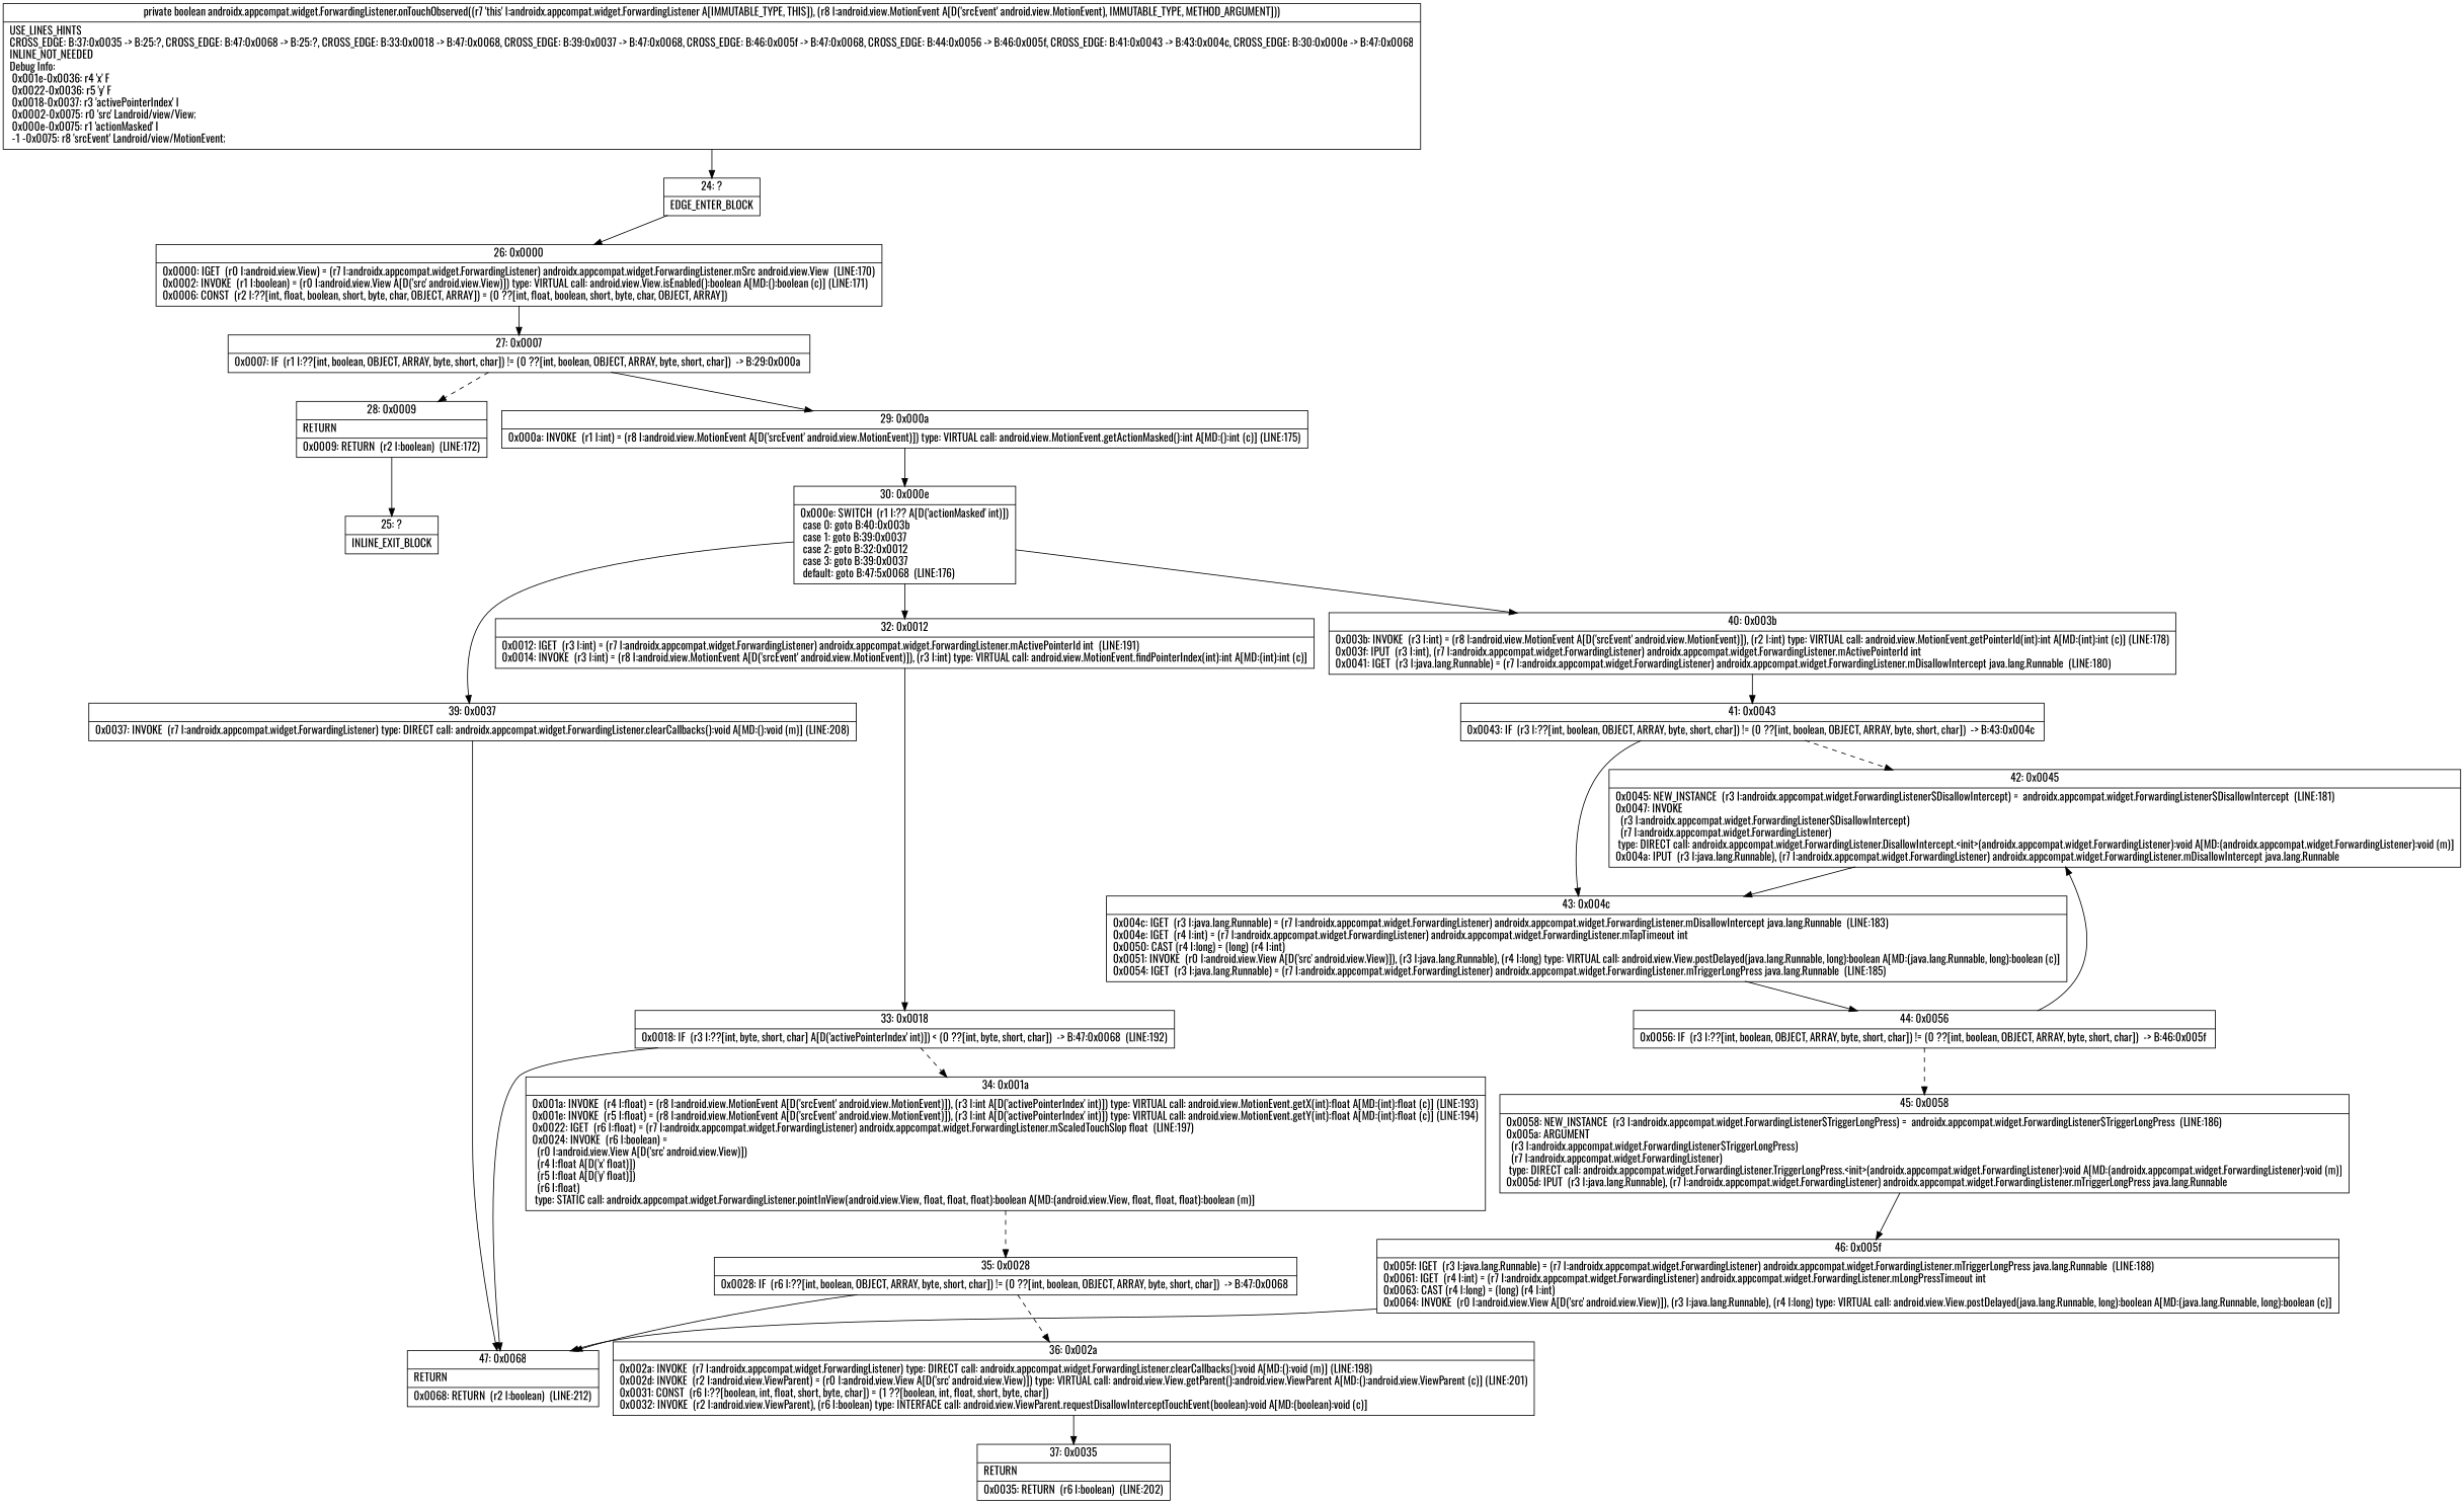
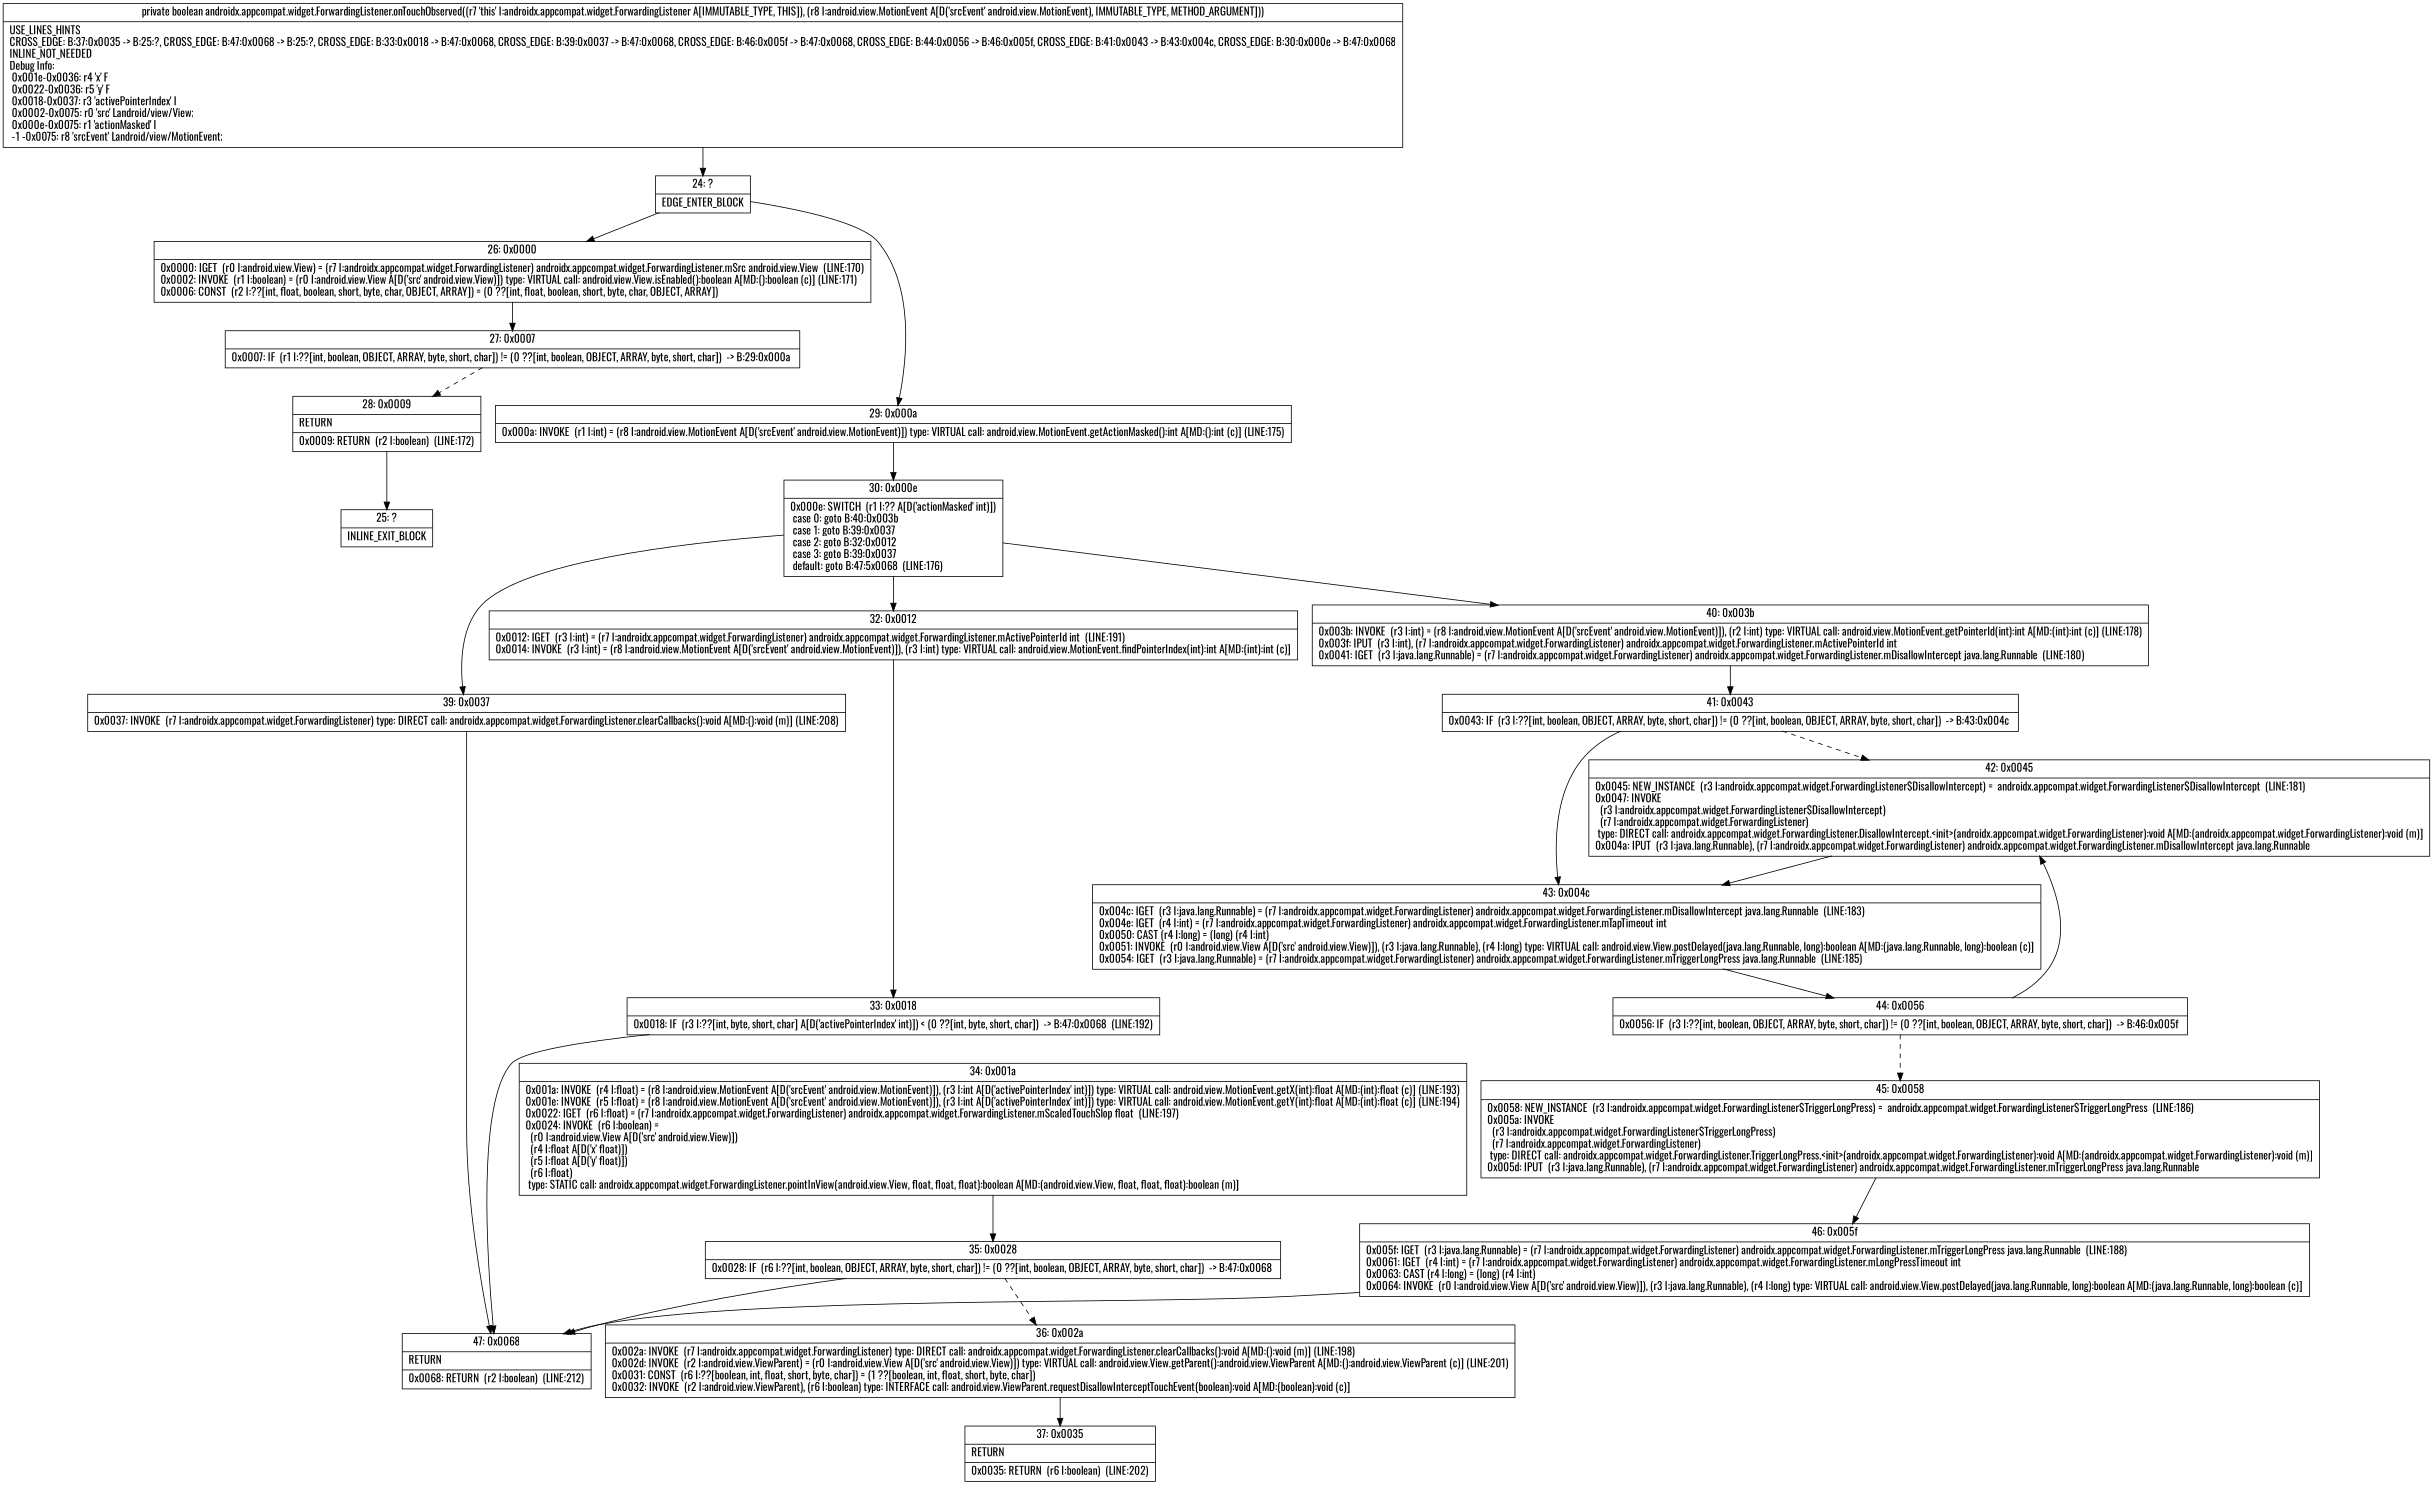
  digraph {
    fontname=Oswald
    node [fontname=Oswald shape=record]
    edge [fontname=Oswald]
    n1 [label="{24\:\ ?|EDGE_ENTER_BLOCK\l}"]
    n2 [label="{26\:\ 0x0000|0x0000: IGET  (r0 I:android.view.View) = (r7 I:androidx.appcompat.widget.ForwardingListener) androidx.appcompat.widget.ForwardingListener.mSrc android.view.View  (LINE:170)\l0x0002: INVOKE  (r1 I:boolean) = (r0 I:android.view.View A[D('src' android.view.View)]) type: VIRTUAL call: android.view.View.isEnabled():boolean A[MD:():boolean (c)] (LINE:171)\l0x0006: CONST  (r2 I:??[int, float, boolean, short, byte, char, OBJECT, ARRAY]) = (0 ??[int, float, boolean, short, byte, char, OBJECT, ARRAY]) \l}"]
    n3 [label="{27\:\ 0x0007|0x0007: IF  (r1 I:??[int, boolean, OBJECT, ARRAY, byte, short, char]) != (0 ??[int, boolean, OBJECT, ARRAY, byte, short, char])  \-\> B:29:0x000a \l}"]
    n4 [label="{28\:\ 0x0009|RETURN\l|0x0009: RETURN  (r2 I:boolean)  (LINE:172)\l}"]
    n5 [label="{29\:\ 0x000a|0x000a: INVOKE  (r1 I:int) = (r8 I:android.view.MotionEvent A[D('srcEvent' android.view.MotionEvent)]) type: VIRTUAL call: android.view.MotionEvent.getActionMasked():int A[MD:():int (c)] (LINE:175)\l}"]
    n6 [label="{25\:\ ?|INLINE_EXIT_BLOCK\l}"]
    n7 [label="{30\:\ 0x000e|0x000e: SWITCH  (r1 I:?? A[D('actionMasked' int)])\l case 0: goto B:40:0x003b\l case 1: goto B:39:0x0037\l case 2: goto B:32:0x0012\l case 3: goto B:39:0x0037\l default: goto B:47:5x0068  (LINE:176)\l}"]
    n8 [label="{32\:\ 0x0012|0x0012: IGET  (r3 I:int) = (r7 I:androidx.appcompat.widget.ForwardingListener) androidx.appcompat.widget.ForwardingListener.mActivePointerId int  (LINE:191)\l0x0014: INVOKE  (r3 I:int) = (r8 I:android.view.MotionEvent A[D('srcEvent' android.view.MotionEvent)]), (r3 I:int) type: VIRTUAL call: android.view.MotionEvent.findPointerIndex(int):int A[MD:(int):int (c)]\l}"]
    n9 [label="{39\:\ 0x0037|0x0037: INVOKE  (r7 I:androidx.appcompat.widget.ForwardingListener) type: DIRECT call: androidx.appcompat.widget.ForwardingListener.clearCallbacks():void A[MD:():void (m)] (LINE:208)\l}"]
    n10 [label="{40\:\ 0x003b|0x003b: INVOKE  (r3 I:int) = (r8 I:android.view.MotionEvent A[D('srcEvent' android.view.MotionEvent)]), (r2 I:int) type: VIRTUAL call: android.view.MotionEvent.getPointerId(int):int A[MD:(int):int (c)] (LINE:178)\l0x003f: IPUT  (r3 I:int), (r7 I:androidx.appcompat.widget.ForwardingListener) androidx.appcompat.widget.ForwardingListener.mActivePointerId int \l0x0041: IGET  (r3 I:java.lang.Runnable) = (r7 I:androidx.appcompat.widget.ForwardingListener) androidx.appcompat.widget.ForwardingListener.mDisallowIntercept java.lang.Runnable  (LINE:180)\l}"]
    n11 [label="{33\:\ 0x0018|0x0018: IF  (r3 I:??[int, byte, short, char] A[D('activePointerIndex' int)]) \< (0 ??[int, byte, short, char])  \-\> B:47:0x0068  (LINE:192)\l}"]
    n12 [label="{47\:\ 0x0068|RETURN\l|0x0068: RETURN  (r2 I:boolean)  (LINE:212)\l}"]
    n13 [label="{41\:\ 0x0043|0x0043: IF  (r3 I:??[int, boolean, OBJECT, ARRAY, byte, short, char]) != (0 ??[int, boolean, OBJECT, ARRAY, byte, short, char])  \-\> B:43:0x004c \l}"]
    n14 [label="{34\:\ 0x001a|0x001a: INVOKE  (r4 I:float) = (r8 I:android.view.MotionEvent A[D('srcEvent' android.view.MotionEvent)]), (r3 I:int A[D('activePointerIndex' int)]) type: VIRTUAL call: android.view.MotionEvent.getX(int):float A[MD:(int):float (c)] (LINE:193)\l0x001e: INVOKE  (r5 I:float) = (r8 I:android.view.MotionEvent A[D('srcEvent' android.view.MotionEvent)]), (r3 I:int A[D('activePointerIndex' int)]) type: VIRTUAL call: android.view.MotionEvent.getY(int):float A[MD:(int):float (c)] (LINE:194)\l0x0022: IGET  (r6 I:float) = (r7 I:androidx.appcompat.widget.ForwardingListener) androidx.appcompat.widget.ForwardingListener.mScaledTouchSlop float  (LINE:197)\l0x0024: INVOKE  (r6 I:boolean) = \l  (r0 I:android.view.View A[D('src' android.view.View)])\l  (r4 I:float A[D('x' float)])\l  (r5 I:float A[D('y' float)])\l  (r6 I:float)\l type: STATIC call: androidx.appcompat.widget.ForwardingListener.pointInView(android.view.View, float, float, float):boolean A[MD:(android.view.View, float, float, float):boolean (m)]\l}"]
    n15 [label="{35\:\ 0x0028|0x0028: IF  (r6 I:??[int, boolean, OBJECT, ARRAY, byte, short, char]) != (0 ??[int, boolean, OBJECT, ARRAY, byte, short, char])  \-\> B:47:0x0068 \l}"]
    n16 [label="{36\:\ 0x002a|0x002a: INVOKE  (r7 I:androidx.appcompat.widget.ForwardingListener) type: DIRECT call: androidx.appcompat.widget.ForwardingListener.clearCallbacks():void A[MD:():void (m)] (LINE:198)\l0x002d: INVOKE  (r2 I:android.view.ViewParent) = (r0 I:android.view.View A[D('src' android.view.View)]) type: VIRTUAL call: android.view.View.getParent():android.view.ViewParent A[MD:():android.view.ViewParent (c)] (LINE:201)\l0x0031: CONST  (r6 I:??[boolean, int, float, short, byte, char]) = (1 ??[boolean, int, float, short, byte, char]) \l0x0032: INVOKE  (r2 I:android.view.ViewParent), (r6 I:boolean) type: INTERFACE call: android.view.ViewParent.requestDisallowInterceptTouchEvent(boolean):void A[MD:(boolean):void (c)]\l}"]
    n17 [label="{37\:\ 0x0035|RETURN\l|0x0035: RETURN  (r6 I:boolean)  (LINE:202)\l}"]
    n18 [label="{42\:\ 0x0045|0x0045: NEW_INSTANCE  (r3 I:androidx.appcompat.widget.ForwardingListener$DisallowIntercept) =  androidx.appcompat.widget.ForwardingListener$DisallowIntercept  (LINE:181)\l0x0047: INVOKE  \l  (r3 I:androidx.appcompat.widget.ForwardingListener$DisallowIntercept)\l  (r7 I:androidx.appcompat.widget.ForwardingListener)\l type: DIRECT call: androidx.appcompat.widget.ForwardingListener.DisallowIntercept.\<init\>(androidx.appcompat.widget.ForwardingListener):void A[MD:(androidx.appcompat.widget.ForwardingListener):void (m)]\l0x004a: IPUT  (r3 I:java.lang.Runnable), (r7 I:androidx.appcompat.widget.ForwardingListener) androidx.appcompat.widget.ForwardingListener.mDisallowIntercept java.lang.Runnable \l}"]
    n19 [label="{43\:\ 0x004c|0x004c: IGET  (r3 I:java.lang.Runnable) = (r7 I:androidx.appcompat.widget.ForwardingListener) androidx.appcompat.widget.ForwardingListener.mDisallowIntercept java.lang.Runnable  (LINE:183)\l0x004e: IGET  (r4 I:int) = (r7 I:androidx.appcompat.widget.ForwardingListener) androidx.appcompat.widget.ForwardingListener.mTapTimeout int \l0x0050: CAST (r4 I:long) = (long) (r4 I:int) \l0x0051: INVOKE  (r0 I:android.view.View A[D('src' android.view.View)]), (r3 I:java.lang.Runnable), (r4 I:long) type: VIRTUAL call: android.view.View.postDelayed(java.lang.Runnable, long):boolean A[MD:(java.lang.Runnable, long):boolean (c)]\l0x0054: IGET  (r3 I:java.lang.Runnable) = (r7 I:androidx.appcompat.widget.ForwardingListener) androidx.appcompat.widget.ForwardingListener.mTriggerLongPress java.lang.Runnable  (LINE:185)\l}"]
    n20 [label="{44\:\ 0x0056|0x0056: IF  (r3 I:??[int, boolean, OBJECT, ARRAY, byte, short, char]) != (0 ??[int, boolean, OBJECT, ARRAY, byte, short, char])  \-\> B:46:0x005f \l}"]
-   n21 [label="{45\:\ 0x0058|0x0058: NEW_INSTANCE  (r3 I:androidx.appcompat.widget.ForwardingListener$TriggerLongPress) =  androidx.appcompat.widget.ForwardingListener$TriggerLongPress  (LINE:186)\l0x005a: ARGUMENT  \l  (r3 I:androidx.appcompat.widget.ForwardingListener$TriggerLongPress)\l  (r7 I:androidx.appcompat.widget.ForwardingListener)\l type: DIRECT call: androidx.appcompat.widget.ForwardingListener.TriggerLongPress.\<init\>(androidx.appcompat.widget.ForwardingListener):void A[MD:(androidx.appcompat.widget.ForwardingListener):void (m)]\l0x005d: IPUT  (r3 I:java.lang.Runnable), (r7 I:androidx.appcompat.widget.ForwardingListener) androidx.appcompat.widget.ForwardingListener.mTriggerLongPress java.lang.Runnable \l}"]
+   n21 [label="{45\:\ 0x0058|0x0058: NEW_INSTANCE  (r3 I:androidx.appcompat.widget.ForwardingListener$TriggerLongPress) =  androidx.appcompat.widget.ForwardingListener$TriggerLongPress  (LINE:186)\l0x005a: INVOKE  \l  (r3 I:androidx.appcompat.widget.ForwardingListener$TriggerLongPress)\l  (r7 I:androidx.appcompat.widget.ForwardingListener)\l type: DIRECT call: androidx.appcompat.widget.ForwardingListener.TriggerLongPress.\<init\>(androidx.appcompat.widget.ForwardingListener):void A[MD:(androidx.appcompat.widget.ForwardingListener):void (m)]\l0x005d: IPUT  (r3 I:java.lang.Runnable), (r7 I:androidx.appcompat.widget.ForwardingListener) androidx.appcompat.widget.ForwardingListener.mTriggerLongPress java.lang.Runnable \l}"]
    n22 [label="{46\:\ 0x005f|0x005f: IGET  (r3 I:java.lang.Runnable) = (r7 I:androidx.appcompat.widget.ForwardingListener) androidx.appcompat.widget.ForwardingListener.mTriggerLongPress java.lang.Runnable  (LINE:188)\l0x0061: IGET  (r4 I:int) = (r7 I:androidx.appcompat.widget.ForwardingListener) androidx.appcompat.widget.ForwardingListener.mLongPressTimeout int \l0x0063: CAST (r4 I:long) = (long) (r4 I:int) \l0x0064: INVOKE  (r0 I:android.view.View A[D('src' android.view.View)]), (r3 I:java.lang.Runnable), (r4 I:long) type: VIRTUAL call: android.view.View.postDelayed(java.lang.Runnable, long):boolean A[MD:(java.lang.Runnable, long):boolean (c)]\l}"]
    n23 [label="{private boolean androidx.appcompat.widget.ForwardingListener.onTouchObserved((r7 'this' I:androidx.appcompat.widget.ForwardingListener A[IMMUTABLE_TYPE, THIS]), (r8 I:android.view.MotionEvent A[D('srcEvent' android.view.MotionEvent), IMMUTABLE_TYPE, METHOD_ARGUMENT]))  | USE_LINES_HINTS\lCROSS_EDGE: B:37:0x0035 \-\> B:25:?, CROSS_EDGE: B:47:0x0068 \-\> B:25:?, CROSS_EDGE: B:33:0x0018 \-\> B:47:0x0068, CROSS_EDGE: B:39:0x0037 \-\> B:47:0x0068, CROSS_EDGE: B:46:0x005f \-\> B:47:0x0068, CROSS_EDGE: B:44:0x0056 \-\> B:46:0x005f, CROSS_EDGE: B:41:0x0043 \-\> B:43:0x004c, CROSS_EDGE: B:30:0x000e \-\> B:47:0x0068\lINLINE_NOT_NEEDED\lDebug Info:\l  0x001e\-0x0036: r4 'x' F\l  0x0022\-0x0036: r5 'y' F\l  0x0018\-0x0037: r3 'activePointerIndex' I\l  0x0002\-0x0075: r0 'src' Landroid\/view\/View;\l  0x000e\-0x0075: r1 'actionMasked' I\l  \-1 \-0x0075: r8 'srcEvent' Landroid\/view\/MotionEvent;\l}"]
    n1 -> n2
    n2 -> n3
    n3 -> n4 [style=dashed]
-   n3 -> n5
+   n1 -> n5
    n4 -> n6
    n5 -> n7
    n7 -> n8
    n7 -> n9
    n7 -> n10
    n8 -> n11
    n9 -> n12
    n10 -> n13
    n11 -> n12
-   n11 -> n14 [style=dashed]
    n13 -> n18 [style=dashed]
    n13 -> n19
-   n14 -> n15 [style=dashed]
+   n14 -> n15
    n15 -> n12
    n15 -> n16 [style=dashed]
    n16 -> n17
    n18 -> n19
    n19 -> n20
    n20 -> n18
    n20 -> n21 [style=dashed]
    n21 -> n22
    n22 -> n12
    n23 -> n1
  }
